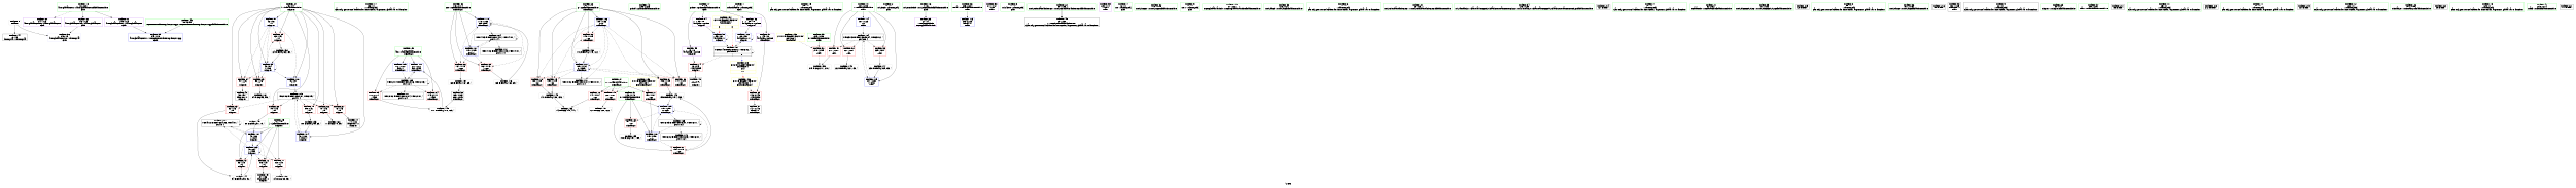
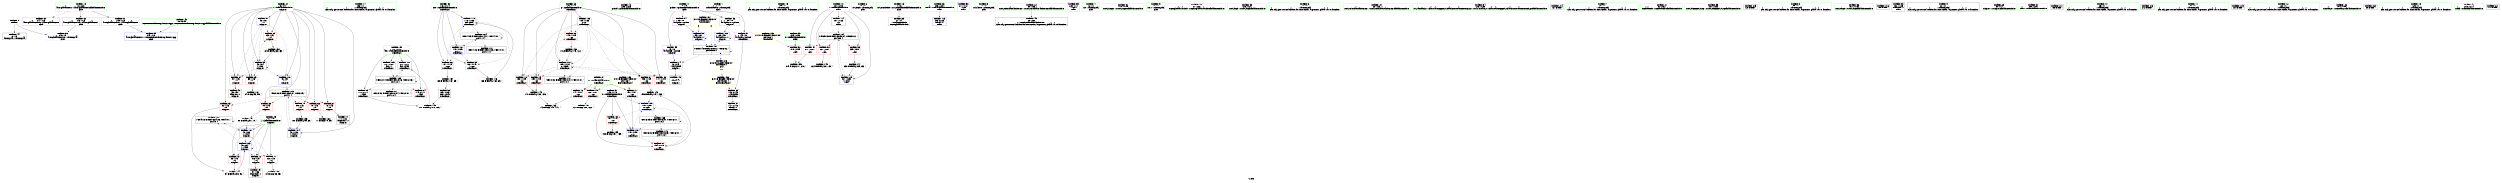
  digraph {
    label=SVFG
    node [color=green shape=record]
    edge [style=solid]
    n1 [color=grey label="{NodeID: 0\nNullPtr}"]
    n2 [color=black label="{NodeID: 44\n2\<--3\ndummyVal\<--dummyVal\n}"]
    n3 [color=blue label="{NodeID: 96\n246\<--3\nllvm.global_ctors_2\<--dummyVal\nGlob }" style=dotted]
    n4 [color=black label="{NodeID: 180\nMR_4V_2 = PHI(MR_4V_6, MR_4V_1, )\npts\{49 \}\n}"]
    n5 [color=blue label="{NodeID: 101\n48\<--80\nj\<--mul\n_Z3prev\n}"]
    n6 [color=red label="{NodeID: 71\n83\<--48\n\<--j\n_Z3prev\n}"]
    n7 [color=red label="{NodeID: 72\n86\<--48\n\<--j\n_Z3prev\n}"]
    n8 [color=red label="{NodeID: 73\n93\<--48\n\<--j\n_Z3prev\n}"]
    n9 [color=blue label="{NodeID: 103\n48\<--94\nj\<--add\n_Z3prev\n}"]
    n10 [color=grey label="{NodeID: 158\n84 = cmp(83, 55, )\n}"]
    n11 [color=black label="{NodeID: 49\n87\<--86\nidxprom9\<--\n_Z3prev\n}"]
    n12 [color=grey label="{NodeID: 144\n94 = Binary(93, 92, )\n}"]
    n13 [color=blue label="{NodeID: 97\n46\<--51\ni\<--\n_Z3prev\n}"]
    n14 [color=red label="{NodeID: 63\n53\<--46\n\<--i\n_Z3prev\n}"]
    n15 [color=red label="{NodeID: 64\n57\<--46\n\<--i\n_Z3prev\n}"]
    n16 [color=red label="{NodeID: 65\n63\<--46\n\<--i\n_Z3prev\n}"]
    n17 [color=blue label="{NodeID: 99\n46\<--64\ni\<--inc\n_Z3prev\n}"]
    n18 [color=blue label="{NodeID: 100\n46\<--51\ni\<--\n_Z3prev\n}"]
    n19 [color=grey label="{NodeID: 161\n54 = cmp(53, 55, )\n}"]
    n20 [color=black label="{NodeID: 46\n58\<--57\nidxprom\<--\n_Z3prev\n}"]
    n21 [color=grey label="{NodeID: 152\n64 = Binary(63, 65, )\n}"]
    n22 [color=black label="{NodeID: 179\nMR_2V_6 = PHI(MR_2V_7, MR_2V_5, )\npts\{47 \}\n}"]
    n23 [color=blue label="{NodeID: 104\n46\<--100\ni\<--inc14\n_Z3prev\n}"]
    n24 [color=red label="{NodeID: 70\n99\<--46\n\<--i\n_Z3prev\n}"]
    n25 [color=red label="{NodeID: 66\n70\<--46\n\<--i\n_Z3prev\n}"]
    n26 [color=red label="{NodeID: 67\n73\<--46\n\<--i\n_Z3prev\n}"]
    n27 [color=red label="{NodeID: 68\n79\<--46\n\<--i\n_Z3prev\n}"]
    n28 [color=red label="{NodeID: 69\n92\<--46\n\<--i\n_Z3prev\n}"]
    n29 [label="{NodeID: 14\n136\<--1\n\<--dummyObj\nCan only get source location for instruction, argument, global var or function.}"]
    n30 [color=blue label="{NodeID: 111\n111\<--171\nans\<--add\n_Z5main2v\n}"]
    n31 [color=black label="{NodeID: 163\nMR_12V_4 = PHI(MR_12V_6, MR_12V_3, )\npts\{112 \}\n}"]
    n32 [color=red label="{NodeID: 84\n179\<--111\n\<--ans\n_Z5main2v\n}"]
    n33 [color=red label="{NodeID: 83\n170\<--111\n\<--ans\n_Z5main2v\n}"]
    n34 [color=black label="{NodeID: 171\nMR_12V_2 = PHI(MR_12V_4, MR_12V_1, )\npts\{112 \}\n}"]
    n35 [color=grey label="{NodeID: 145\n171 = Binary(170, 169, )\n}"]
    n36 [label="{NodeID: 28\n109\<--110\np\<--p_field_insensitive\n_Z5main2v\n}"]
    n37 [color=red label="{NodeID: 78\n138\<--109\n\<--p\n_Z5main2v\n}"]
    n38 [color=red label="{NodeID: 79\n139\<--109\n\<--p\n_Z5main2v\n}"]
    n39 [color=red label="{NodeID: 80\n144\<--109\n\<--p\n_Z5main2v\n}"]
    n40 [color=red label="{NodeID: 81\n153\<--109\n\<--p\n_Z5main2v\n}"]
    n41 [color=red label="{NodeID: 82\n175\<--109\n\<--p\n_Z5main2v\n}"]
    n42 [color=blue label="{NodeID: 106\n109\<--136\np\<--\n_Z5main2v\n}"]
    n43 [color=blue label="{NodeID: 112\n109\<--176\np\<--inc9\n_Z5main2v\n}"]
    n44 [color=grey label="{NodeID: 143\n140 = Binary(138, 139, )\n}"]
    n45 [color=grey label="{NodeID: 148\n155 = Binary(154, 153, )\n}"]
    n46 [color=grey label="{NodeID: 150\n176 = Binary(175, 122, )\n}"]
    n47 [color=black label="{NodeID: 170\nMR_10V_2 = PHI(MR_10V_4, MR_10V_1, )\npts\{110 \}\n}"]
    n48 [color=grey label="{NodeID: 156\n142 = cmp(140, 141, )\n}"]
    n49 [color=blue label="{NodeID: 109\n115\<--155\nx\<--div\n_Z5main2v\n}"]
    n50 [label="{NodeID: 42\n225\<--226\nprintf\<--printf_field_insensitive\n}"]
    n51 [color=purple label="{NodeID: 56\n88\<--8\narrayidx10\<--prime\n_Z3prev\n}"]
    n52 [color=blue label="{NodeID: 102\n88\<--90\narrayidx10\<--\n_Z3prev\n}"]
    n53 [color=black label="{NodeID: 181\nMR_6V_4 = PHI(MR_6V_7, MR_6V_2, )\npts\{90000 \}\n|{|<s3>8}}"]
    n54 [color=red label="{NodeID: 74\n76\<--75\n\<--arrayidx5\n_Z3prev\n}"]
    n55 [color=yellow label="{NodeID: 213\n6V_2 = CSCHI(MR_6V_1)\npts\{90000 \}\nCS[]|{<s0>11}}" style=double]
    n56 [color=grey label="{NodeID: 153\n100 = Binary(99, 65, )\n}"]
    n57 [label="{NodeID: 1\n7\<--1\n__dso_handle\<--dummyObj\nGlob }"]
    n58 [color=black label="{NodeID: 48\n77\<--76\ntobool\<--\n_Z3prev\n}"]
    n59 [color=yellow label="{NodeID: 190\n6V_1 = ENCHI(MR_6V_0)\npts\{90000 \}\nFun[_Z5main2v]}" style=double]
    n60 [color=red label="{NodeID: 89\n146\<--145\n\<--arrayidx\n_Z5main2v\n}"]
-   n61 [color=blue label="{NodeID: 98\n59\<--61\narrayidx\<--\n_Z3cout\n}"]
+   n61 [color=blue label="{NodeID: 98\n59\<--61\narrayidx\<--\n_Z3prev\n}"]
    n62 [label="{NodeID: 15\n159\<--1\n\<--dummyObj\nCan only get source location for instruction, argument, global var or function.}"]
    n63 [color=yellow label="{NodeID: 195\n21V_1 = ENCHI(MR_21V_0)\npts\{206 \}\nFun[main]}" style=double]
    n64 [color=red label="{NodeID: 90\n218\<--205\n\<--T\nmain\n}"]
    n65 [color=grey label="{NodeID: 159\n219 = cmp(217, 218, )\n}"]
    n66 [label="{NodeID: 29\n111\<--112\nans\<--ans_field_insensitive\n_Z5main2v\n}"]
    n67 [color=blue label="{NodeID: 105\n111\<--122\nans\<--\n_Z5main2v\n}"]
    n68 [label="{NodeID: 43\n18\<--240\n_GLOBAL__sub_I_rng..58_2_1.cpp\<--_GLOBAL__sub_I_rng..58_2_1.cpp_field_insensitive\n}"]
    n69 [color=blue label="{NodeID: 95\n245\<--18\nllvm.global_ctors_1\<--_GLOBAL__sub_I_rng..58_2_1.cpp\nGlob }"]
    n70 [color=purple label="{NodeID: 57\n145\<--8\narrayidx\<--prime\n_Z5main2v\n}"]
    n71 [color=black label="{NodeID: 51\n147\<--146\ntobool\<--\n_Z5main2v\n}"]
    n72 [color=grey label="{NodeID: 154\n168 = Binary(167, 65, )\n}"]
    n73 [color=black label="{NodeID: 52\n169\<--168\nconv\<--sub\n_Z5main2v\n}"]
    n74 [color=red label="{NodeID: 85\n162\<--113\n\<--cnt\n_Z5main2v\n}"]
    n75 [color=grey label="{NodeID: 146\n163 = Binary(162, 65, )\n}"]
    n76 [color=blue label="{NodeID: 110\n113\<--163\ncnt\<--inc\n_Z5main2v\n}"]
    n77 [color=red label="{NodeID: 86\n167\<--113\n\<--cnt\n_Z5main2v\n}"]
    n78 [color=black label="{NodeID: 164\nMR_14V_3 = PHI(MR_14V_7, MR_14V_1, )\npts\{114 \}\n}"]
    n79 [label="{NodeID: 2\n10\<--1\n_ZSt3cin\<--dummyObj\nGlob }"]
    n80 [label="{NodeID: 16\n4\<--6\n_ZStL8__ioinit\<--_ZStL8__ioinit_field_insensitive\nGlob }"]
    n81 [color=purple label="{NodeID: 53\n27\<--4\n\<--_ZStL8__ioinit\n__cxx_global_var_init\n}"]
    n82 [color=blue label="{NodeID: 113\n203\<--125\nretval\<--\nmain\n}"]
    n83 [label="{NodeID: 30\n113\<--114\ncnt\<--cnt_field_insensitive\n_Z5main2v\n}"]
    n84 [color=blue label="{NodeID: 107\n113\<--125\ncnt\<--\n_Z5main2v\n}"]
    n85 [color=black label="{NodeID: 172\nMR_14V_2 = PHI(MR_14V_3, MR_14V_1, )\npts\{114 \}\n}"]
    n86 [color=purple label="{NodeID: 58\n211\<--12\n\<--.str\nmain\n}"]
    n87 [color=grey label="{NodeID: 155\n158 = cmp(157, 159, )\n}"]
    n88 [label="{NodeID: 3\n11\<--1\n_ZSt4cout\<--dummyObj\nGlob }"]
    n89 [color=grey label="{NodeID: 160\n71 = cmp(70, 55, )\n}"]
    n90 [color=black label="{NodeID: 47\n74\<--73\nidxprom4\<--\n_Z3prev\n}"]
    n91 [color=grey label="{NodeID: 151\n80 = Binary(51, 79, )\n}"]
    n92 [label="{NodeID: 17\n8\<--9\nprime\<--prime_field_insensitive\nGlob }"]
    n93 [color=purple label="{NodeID: 54\n59\<--8\narrayidx\<--prime\n_Z3prev\n}"]
    n94 [color=purple label="{NodeID: 55\n75\<--8\narrayidx5\<--prime\n_Z3prev\n}"]
    n95 [color=yellow label="{NodeID: 197\n6V_1 = ENCHI(MR_6V_0)\npts\{90000 \}\nFun[main]|{<s0>8|<s1>8}}" style=double]
    n96 [color=blue label="{NodeID: 114\n207\<--125\nt\<--\nmain\n}"]
    n97 [color=black label="{NodeID: 184\nMR_23V_3 = PHI(MR_23V_4, MR_23V_2, )\npts\{208 \}\n}"]
    n98 [color=red label="{NodeID: 91\n217\<--207\n\<--t\nmain\n}"]
    n99 [color=red label="{NodeID: 92\n221\<--207\n\<--t\nmain\n}"]
    n100 [color=red label="{NodeID: 93\n229\<--207\n\<--t\nmain\n}"]
    n101 [color=blue label="{NodeID: 115\n207\<--230\nt\<--inc\nmain\n}"]
    n102 [color=grey label="{NodeID: 149\n222 = Binary(221, 65, )\n}"]
    n103 [color=grey label="{NodeID: 147\n230 = Binary(229, 65, )\n}"]
    n104 [label="{NodeID: 31\n115\<--116\nx\<--x_field_insensitive\n_Z5main2v\n}"]
    n105 [color=red label="{NodeID: 87\n154\<--115\n\<--x\n_Z5main2v\n}"]
    n106 [color=red label="{NodeID: 88\n157\<--115\n\<--x\n_Z5main2v\n}"]
    n107 [color=blue label="{NodeID: 108\n115\<--150\nx\<--\n_Z5main2v\n}"]
    n108 [color=black label="{NodeID: 165\nMR_16V_3 = PHI(MR_16V_7, MR_16V_1, )\npts\{116 \}\n}"]
    n109 [color=black label="{NodeID: 173\nMR_16V_2 = PHI(MR_16V_3, MR_16V_1, )\npts\{116 \}\n}"]
    n110 [color=black label="{NodeID: 45\n29\<--30\n\<--_ZNSt8ios_base4InitD1Ev\nCan only get source location for instruction, argument, global var or function.}"]
    n111 [color=purple label="{NodeID: 59\n223\<--14\n\<--.str.1\nmain\n}"]
    n112 [label="{NodeID: 4\n12\<--1\n.str\<--dummyObj\nGlob }"]
    n113 [label="{NodeID: 18\n16\<--20\nllvm.global_ctors\<--llvm.global_ctors_field_insensitive\nGlob }"]
    n114 [color=purple label="{NodeID: 60\n244\<--16\nllvm.global_ctors_0\<--llvm.global_ctors\nGlob }"]
    n115 [color=purple label="{NodeID: 61\n245\<--16\nllvm.global_ctors_1\<--llvm.global_ctors\nGlob }"]
    n116 [color=purple label="{NodeID: 62\n246\<--16\nllvm.global_ctors_2\<--llvm.global_ctors\nGlob }"]
    n117 [label="{NodeID: 32\n118\<--119\n_ZNSirsERx\<--_ZNSirsERx_field_insensitive\n}"]
    n118 [color=grey label="{NodeID: 157\n121 = cmp(120, 122, )\n}"]
    n119 [label="{NodeID: 5\n14\<--1\n.str.1\<--dummyObj\nGlob }"]
    n120 [color=yellow label="{NodeID: 185\n8V_1 = ENCHI(MR_8V_0)\npts\{108 \}\nFun[_Z5main2v]}" style=double]
    n121 [color=red label="{NodeID: 75\n120\<--107\n\<--N\n_Z5main2v\n}"]
    n122 [color=red label="{NodeID: 76\n141\<--107\n\<--N\n_Z5main2v\n}"]
    n123 [color=red label="{NodeID: 77\n150\<--107\n\<--N\n_Z5main2v\n}"]
    n124 [label="{NodeID: 19\n21\<--22\n__cxx_global_var_init\<--__cxx_global_var_init_field_insensitive\n}"]
    n125 [label="{NodeID: 33\n126\<--127\n_ZNSolsEi\<--_ZNSolsEi_field_insensitive\n}"]
    n126 [label="{NodeID: 6\n17\<--1\n\<--dummyObj\nCan only get source location for instruction, argument, global var or function.}"]
    n127 [label="{NodeID: 20\n25\<--26\n_ZNSt8ios_base4InitC1Ev\<--_ZNSt8ios_base4InitC1Ev_field_insensitive\n}"]
    n128 [label="{NodeID: 34\n129\<--130\n_ZSt4endlIcSt11char_traitsIcEERSt13basic_ostreamIT_T0_ES6_\<--_ZSt4endlIcSt11char_traitsIcEERSt13basic_ostreamIT_T0_ES6__field_insensitive\n}"]
    n129 [color=black label="{NodeID: 214\n124 = PHI()\n}"]
    n130 [label="{NodeID: 7\n51\<--1\n\<--dummyObj\nCan only get source location for instruction, argument, global var or function.}"]
    n131 [label="{NodeID: 21\n31\<--32\n__cxa_atexit\<--__cxa_atexit_field_insensitive\n}"]
    n132 [label="{NodeID: 35\n131\<--132\n_ZNSolsEPFRSoS_E\<--_ZNSolsEPFRSoS_E_field_insensitive\n}"]
    n133 [color=black label="{NodeID: 215\n128 = PHI()\n}"]
    n134 [label="{NodeID: 8\n55\<--1\n\<--dummyObj\nCan only get source location for instruction, argument, global var or function.}"]
    n135 [label="{NodeID: 22\n30\<--36\n_ZNSt8ios_base4InitD1Ev\<--_ZNSt8ios_base4InitD1Ev_field_insensitive\n}"]
    n136 [label="{NodeID: 36\n181\<--182\n_ZNSolsEx\<--_ZNSolsEx_field_insensitive\n}"]
    n137 [color=black label="{NodeID: 216\n180 = PHI()\n}"]
    n138 [color=black label="{NodeID: 50\n202\<--125\nmain_ret\<--\nmain\n}"]
    n139 [color=black label="{NodeID: 9\n61\<--1\n\<--dummyObj\nCan only get source location for instruction, argument, global var or function.}"]
    n140 [label="{NodeID: 23\n43\<--44\n_Z3prev\<--_Z3prev_field_insensitive\n}"]
    n141 [label="{NodeID: 37\n200\<--201\nmain\<--main_field_insensitive\n}"]
    n142 [color=black label="{NodeID: 217\n183 = PHI()\n}"]
    n143 [label="{NodeID: 10\n65\<--1\n\<--dummyObj\nCan only get source location for instruction, argument, global var or function.}"]
    n144 [label="{NodeID: 24\n46\<--47\ni\<--i_field_insensitive\n_Z3prev\n}"]
    n145 [label="{NodeID: 38\n203\<--204\nretval\<--retval_field_insensitive\nmain\n}"]
    n146 [color=black label="{NodeID: 218\n212 = PHI()\n}"]
    n147 [label="{NodeID: 11\n90\<--1\n\<--dummyObj\nCan only get source location for instruction, argument, global var or function.}"]
    n148 [label="{NodeID: 25\n48\<--49\nj\<--j_field_insensitive\n_Z3prev\n}"]
    n149 [label="{NodeID: 39\n205\<--206\nT\<--T_field_insensitive\nmain\n}"]
    n150 [color=black label="{NodeID: 219\n224 = PHI()\n}"]
    n151 [label="{NodeID: 12\n122\<--1\n\<--dummyObj\nCan only get source location for instruction, argument, global var or function.}"]
    n152 [label="{NodeID: 26\n104\<--105\n_Z5main2v\<--_Z5main2v_field_insensitive\n}"]
    n153 [label="{NodeID: 40\n207\<--208\nt\<--t_field_insensitive\nmain\n}"]
    n154 [color=black label="{NodeID: 220\n28 = PHI()\n}"]
    n155 [label="{NodeID: 13\n125\<--1\n\<--dummyObj\nCan only get source location for instruction, argument, global var or function.}"]
    n156 [label="{NodeID: 27\n107\<--108\nN\<--N_field_insensitive\n_Z5main2v\n}"]
    n157 [label="{NodeID: 41\n213\<--214\nscanf\<--scanf_field_insensitive\n}"]
    n158 [color=black label="{NodeID: 221\n117 = PHI()\n}"]
    n1 -> n2
    n1 -> n3
    n4 -> n4 [style=dashed]
    n4 -> n5 [style=dashed]
    n5 -> n4 [style=dashed]
    n5 -> n6 [style=dashed]
    n5 -> n7 [style=dashed]
    n5 -> n8 [style=dashed]
    n5 -> n9 [style=dashed]
    n6 -> n10
    n7 -> n11
    n8 -> n12
    n9 -> n4 [style=dashed]
    n9 -> n6 [style=dashed]
    n9 -> n7 [style=dashed]
    n9 -> n8 [style=dashed]
    n9 -> n9 [style=dashed]
    n12 -> n9
    n13 -> n14 [style=dashed]
    n13 -> n15 [style=dashed]
    n13 -> n16 [style=dashed]
    n13 -> n17 [style=dashed]
    n13 -> n18 [style=dashed]
    n14 -> n19
    n15 -> n20
    n16 -> n21
    n17 -> n14 [style=dashed]
    n17 -> n15 [style=dashed]
    n17 -> n16 [style=dashed]
    n17 -> n17 [style=dashed]
    n17 -> n18 [style=dashed]
    n18 -> n22 [style=dashed]
    n21 -> n17
    n22 -> n23 [style=dashed]
    n22 -> n24 [style=dashed]
    n22 -> n25 [style=dashed]
    n22 -> n26 [style=dashed]
    n22 -> n27 [style=dashed]
    n22 -> n28 [style=dashed]
    n23 -> n22 [style=dashed]
    n24 -> n56
    n25 -> n89
    n26 -> n90
    n27 -> n91
    n28 -> n12
    n30 -> n31 [style=dashed]
    n31 -> n30 [style=dashed]
    n31 -> n31 [style=dashed]
    n31 -> n32 [style=dashed]
    n31 -> n33 [style=dashed]
    n31 -> n34 [style=dashed]
    n33 -> n35
    n35 -> n30
    n36 -> n37
    n36 -> n38
    n36 -> n39
    n36 -> n40
    n36 -> n41
    n36 -> n42
    n36 -> n43
    n37 -> n44
    n38 -> n44
    n40 -> n45
    n41 -> n46
    n42 -> n37 [style=dashed]
    n42 -> n38 [style=dashed]
    n42 -> n39 [style=dashed]
    n42 -> n40 [style=dashed]
    n42 -> n41 [style=dashed]
    n42 -> n43 [style=dashed]
    n42 -> n47 [style=dashed]
    n43 -> n37 [style=dashed]
    n43 -> n38 [style=dashed]
    n43 -> n39 [style=dashed]
    n43 -> n40 [style=dashed]
    n43 -> n41 [style=dashed]
    n43 -> n43 [style=dashed]
    n43 -> n47 [style=dashed]
    n44 -> n48
    n45 -> n49
    n46 -> n43
    n49 -> n49 [style=dashed]
    n49 -> n105 [style=dashed]
    n49 -> n106 [style=dashed]
    n49 -> n108 [style=dashed]
    n51 -> n52
    n52 -> n52 [style=dashed]
    n52 -> n53 [style=dashed]
    n53 -> n52 [style=dashed]
    n53 -> n53 [style=dashed]
    n53 -> n54 [style=dashed]
    n53 -> n55 [color=blue style=dashed tailport=s3]
    n54 -> n58
    n55 -> n59 [color=red style=dashed tailport=s0]
    n56 -> n23
    n59 -> n60 [style=dashed]
    n60 -> n71
    n61 -> n53 [style=dashed]
    n61 -> n61 [style=dashed]
    n63 -> n64 [style=dashed]
    n64 -> n65 [style=dashed]
    n66 -> n30
    n66 -> n32
    n66 -> n33
    n66 -> n67
    n67 -> n31 [style=dashed]
    n68 -> n69
    n70 -> n60
    n72 -> n73
    n73 -> n35
    n74 -> n75
    n75 -> n76
    n76 -> n74 [style=dashed]
    n76 -> n76 [style=dashed]
    n76 -> n77 [style=dashed]
    n76 -> n78 [style=dashed]
    n77 -> n72
    n78 -> n78 [style=dashed]
    n78 -> n84 [style=dashed]
    n78 -> n85 [style=dashed]
    n80 -> n81
    n83 -> n74
    n83 -> n76
    n83 -> n77
    n83 -> n84
    n84 -> n74 [style=dashed]
    n84 -> n76 [style=dashed]
    n84 -> n77 [style=dashed]
    n84 -> n78 [style=dashed]
    n91 -> n5
    n92 -> n51
    n92 -> n70
    n92 -> n93
    n92 -> n94
    n93 -> n61
    n94 -> n54
    n95 -> n53 [color=red style=dashed tailport=s1]
    n95 -> n61 [color=red style=dashed tailport=s0]
    n96 -> n97 [style=dashed]
    n97 -> n98 [style=dashed]
    n97 -> n99 [style=dashed]
    n97 -> n100 [style=dashed]
    n97 -> n101 [style=dashed]
    n98 -> n65
    n99 -> n102
    n100 -> n103
    n101 -> n97 [style=dashed]
    n103 -> n101
    n104 -> n49
    n104 -> n105
    n104 -> n106
    n104 -> n107
    n105 -> n45
    n106 -> n87
    n107 -> n49 [style=dashed]
    n107 -> n105 [style=dashed]
    n108 -> n107 [style=dashed]
    n108 -> n108 [style=dashed]
    n108 -> n109 [style=dashed]
    n113 -> n114 [style=dashed]
    n113 -> n115
    n113 -> n116
    n115 -> n69
    n116 -> n3
    n120 -> n121 [style=dashed]
    n120 -> n122 [style=dashed]
    n120 -> n123 [style=dashed]
    n121 -> n118
    n122 -> n48
    n123 -> n107
    n135 -> n110
    n144 -> n13
    n144 -> n14
    n144 -> n15
    n144 -> n16
    n144 -> n17
    n144 -> n18
    n144 -> n23
    n144 -> n24
    n144 -> n25
    n144 -> n26
    n144 -> n27
    n144 -> n28
    n145 -> n82
    n148 -> n5
    n148 -> n6
    n148 -> n7
    n148 -> n8
    n148 -> n9
    n149 -> n64
    n153 -> n96
    n153 -> n98
    n153 -> n99
    n153 -> n100
    n153 -> n101
    n156 -> n121
    n156 -> n122
    n156 -> n123
  }
